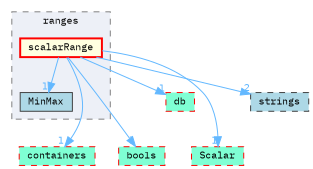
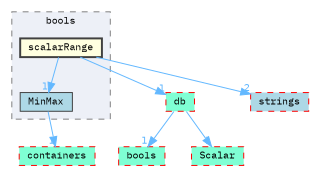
  digraph {
    compound=true
    fontname="IBM Plex Mono"
    node [color=red fillcolor=aquamarine fontname="IBM Plex Mono" fontsize=10 shape=box style="filled,dashed"]
    edge [color=steelblue1 fontcolor=steelblue1 fontname="IBM Plex Mono" fontsize=10 headlabel=1 labeldistance=1.5 labelfontname=Helvetica labelfontsize=10]
    n1 [color=grey25 fillcolor=lightblue height=0.2 label=MinMax style=filled width=0.4]
-   n2 [fillcolor=lightyellow height=0.2 label=scalarRange style="filled,bold" width=0.4]
+   n2 [color=grey25 fillcolor=lightyellow height=0.2 label=scalarRange style="filled,bold" width=0.4]
    n3 [height=0.2 label=containers width=0.4]
    n4 [height=0.2 label=db width=0.4]
    n5 [height=0.2 label=bools width=0.4]
    n6 [height=0.2 label=Scalar width=0.4]
-   n7 [color=grey25 fillcolor=lightblue height=0.2 label=strings width=0.4]
+   n7 [fillcolor=lightblue height=0.2 label=strings width=0.4]
    subgraph cluster_1 {
      bgcolor="#edf0f7"
      fontsize=10
-     label=ranges
+     label=bools
      pencolor=grey50
      style="filled,dashed"
      n1
      n2
    }
    n2 -> n1
-   n2 -> n3
+   n1 -> n3
    n2 -> n4
-   n2 -> n5
-   n2 -> n6
+   n4 -> n5
+   n4 -> n6
    n2 -> n7 [headlabel=2]
  }
